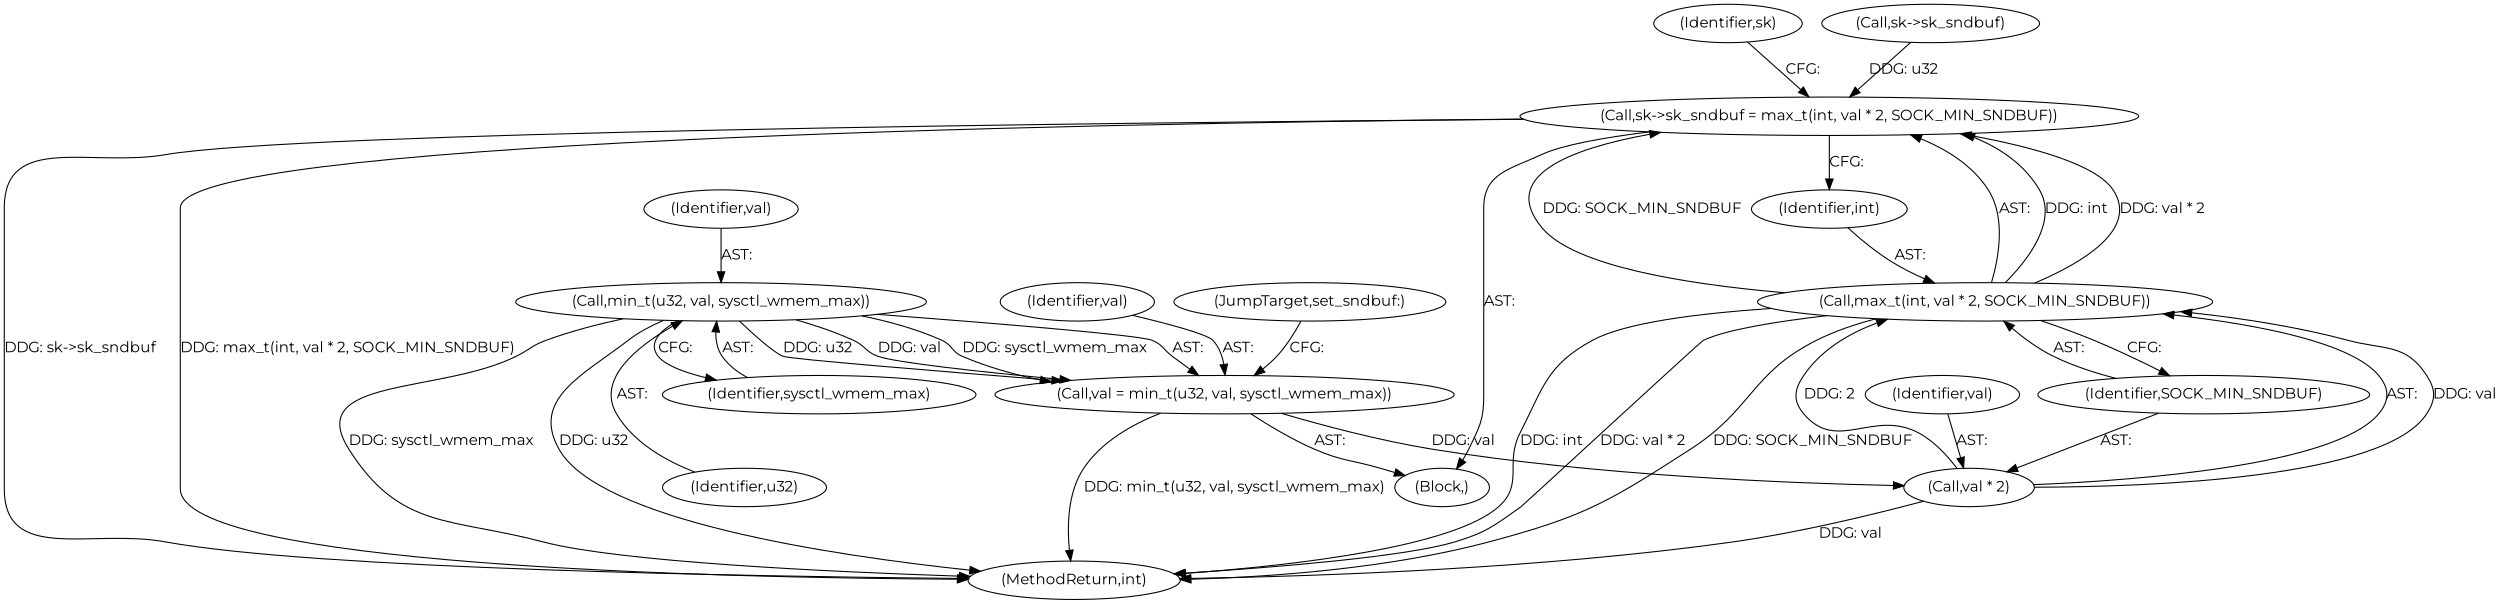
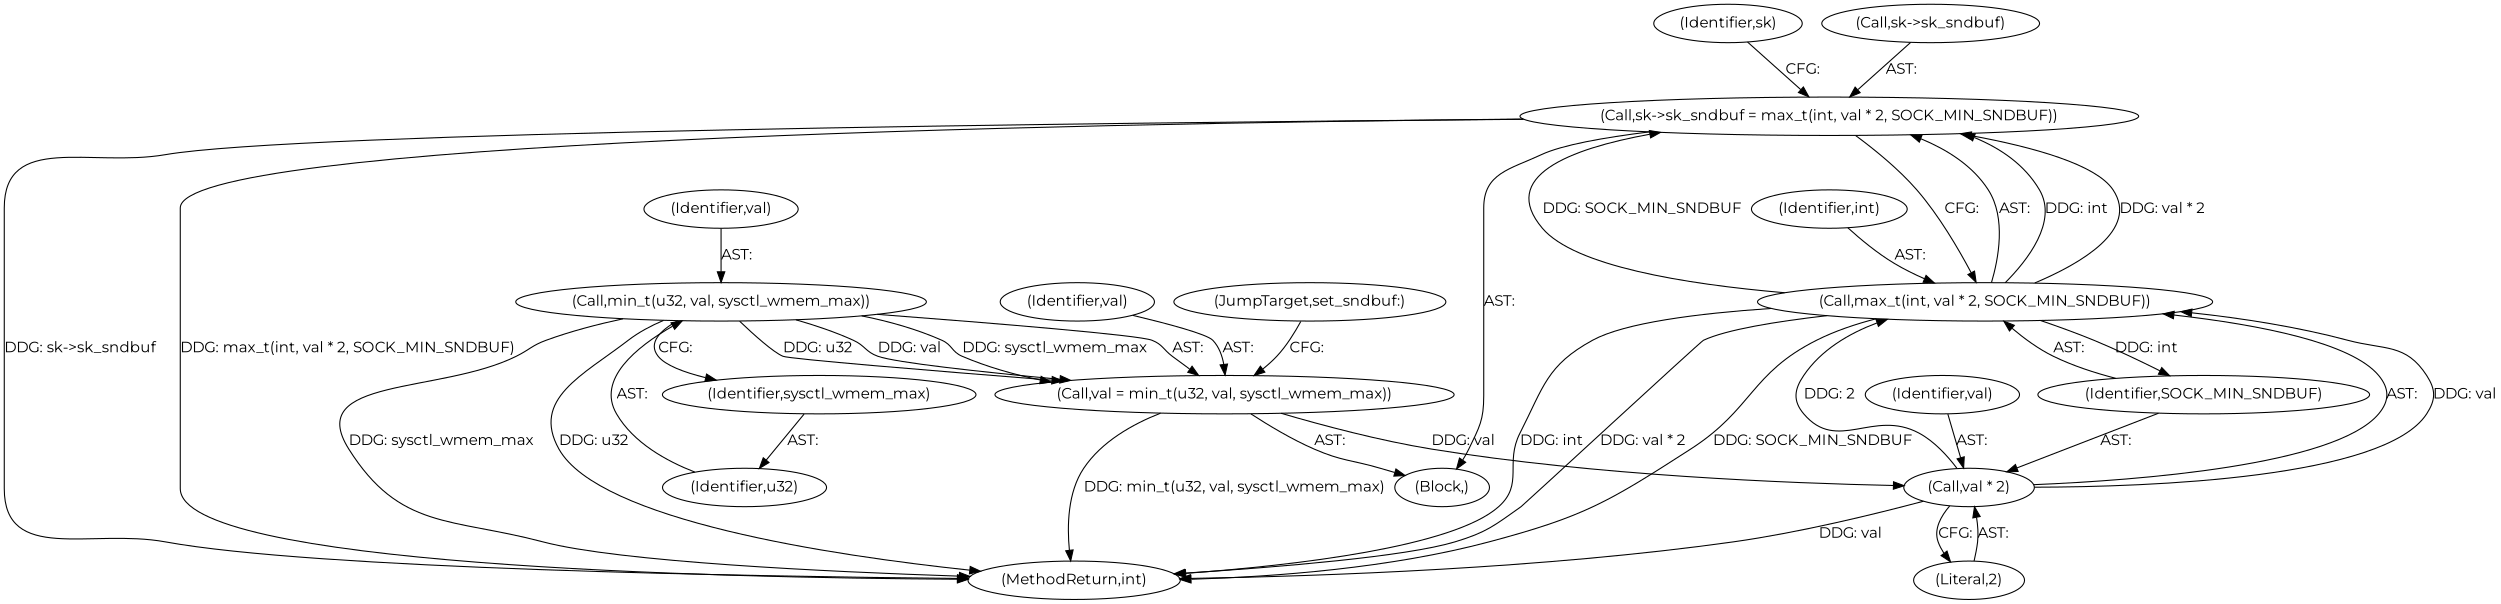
  digraph {
    fontname=Montserrat
    node [fontname=Montserrat]
    edge [fontname=Montserrat]
    n1 [label="(Call,sk->sk_sndbuf = max_t(int, val * 2, SOCK_MIN_SNDBUF))"]
    n2 [label="(Call,max_t(int, val * 2, SOCK_MIN_SNDBUF))"]
    n3 [label="(MethodReturn,int)"]
    n4 [label="(Block,)"]
    n5 [label="(Identifier,SOCK_MIN_SNDBUF)"]
    n6 [label="(Call,val * 2)"]
+   n7 [label="(Literal,2)"]
    n8 [label="(Call,val = min_t(u32, val, sysctl_wmem_max))"]
    n9 [label="(Call,min_t(u32, val, sysctl_wmem_max))"]
    n10 [label="(Identifier,sysctl_wmem_max)"]
    n11 [label="(Identifier,val)"]
    n12 [label="(JumpTarget,set_sndbuf:)"]
    n13 [label="(Identifier,val)"]
    n14 [label="(Identifier,u32)"]
    n15 [label="(Identifier,int)"]
    n16 [label="(Identifier,sk)"]
    n17 [label="(Call,sk->sk_sndbuf)"]
    n18 [label="(Identifier,val)"]
-   n1 -> n15 [label="CFG: "]
+   n1 -> n2 [label="CFG: "]
    n1 -> n3 [label="DDG: sk->sk_sndbuf"]
    n1 -> n3 [label="DDG: max_t(int, val * 2, SOCK_MIN_SNDBUF)"]
    n1 -> n4 [label="AST: "]
    n2 -> n1 [label="AST: "]
    n2 -> n1 [label="DDG: int"]
    n2 -> n1 [label="DDG: val * 2"]
    n2 -> n1 [label="DDG: SOCK_MIN_SNDBUF"]
    n2 -> n3 [label="DDG: int"]
    n2 -> n3 [label="DDG: val * 2"]
    n2 -> n3 [label="DDG: SOCK_MIN_SNDBUF"]
-   n2 -> n5 [label="CFG: "]
+   n2 -> n5 [label="DDG: int"]
    n5 -> n2 [label="AST: "]
    n5 -> n6 [label="AST: "]
    n6 -> n2 [label="AST: "]
    n6 -> n2 [label="DDG: val"]
    n6 -> n2 [label="DDG: 2"]
    n6 -> n3 [label="DDG: val"]
+   n6 -> n7 [label="CFG: "]
+   n7 -> n6 [label="AST: "]
    n8 -> n3 [label="DDG: min_t(u32, val, sysctl_wmem_max)"]
    n8 -> n4 [label="AST: "]
    n8 -> n6 [label="DDG: val"]
    n9 -> n3 [label="DDG: sysctl_wmem_max"]
    n9 -> n3 [label="DDG: u32"]
    n9 -> n8 [label="AST: "]
    n9 -> n8 [label="DDG: u32"]
    n9 -> n8 [label="DDG: val"]
    n9 -> n8 [label="DDG: sysctl_wmem_max"]
    n9 -> n10 [label="CFG: "]
-   n10 -> n9 [label="AST: "]
+   n10 -> n14 [label="AST: "]
    n11 -> n8 [label="AST: "]
    n12 -> n8 [label="CFG: "]
    n13 -> n9 [label="AST: "]
    n14 -> n9 [label="AST: "]
    n15 -> n2 [label="AST: "]
    n16 -> n1 [label="CFG: "]
-   n17 -> n1 [label="DDG: u32"]
+   n17 -> n1 [label="AST: "]
    n18 -> n6 [label="AST: "]
  }
